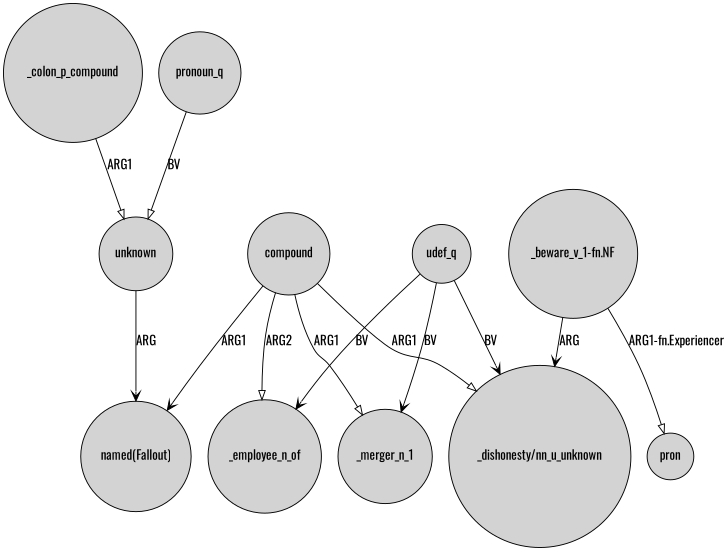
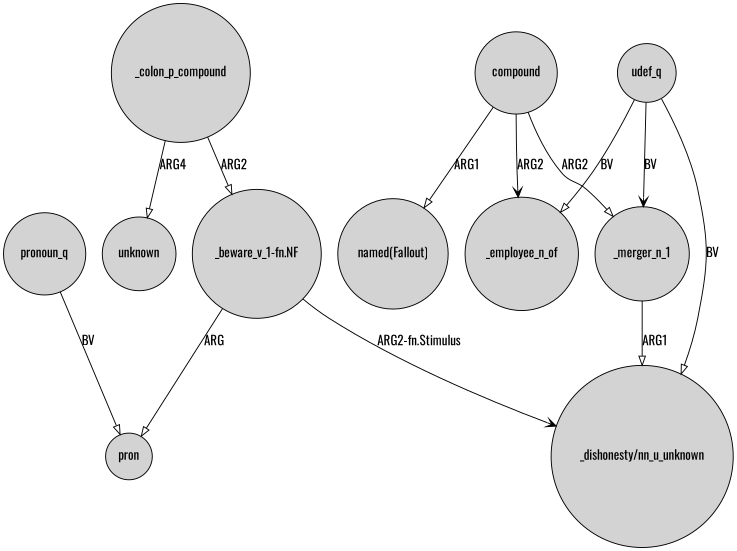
  digraph {
    fontname=Oswald
    node [fontname=Oswald shape=circle style=filled]
    edge [arrowhead=onormal fontname=Oswald]
    n1 [label=_colon_p_compound]
    "_beware_v_1-fn.NF"
    unknown
    "_dishonesty/nn_u_unknown"
    pron
    "named(Fallout)"
    udef_q
    _employee_n_of
    _merger_n_1
    pronoun_q
    compound
-   n1 -> unknown [label=ARG1]
-   "_beware_v_1-fn.NF" -> "_dishonesty/nn_u_unknown" [arrowhead=vee label=ARG]
-   "_beware_v_1-fn.NF" -> pron [label="ARG1-fn.Experiencer"]
-   unknown -> "named(Fallout)" [arrowhead=vee label=ARG]
-   udef_q -> "_dishonesty/nn_u_unknown" [arrowhead=vee label=BV]
-   udef_q -> _employee_n_of [arrowhead=vee label=BV]
+   n1 -> "_beware_v_1-fn.NF" [label=ARG2]
+   n1 -> unknown [label=ARG4]
+   "_beware_v_1-fn.NF" -> "_dishonesty/nn_u_unknown" [arrowhead=vee label="ARG2-fn.Stimulus"]
+   "_beware_v_1-fn.NF" -> pron [label=ARG]
+   udef_q -> "_dishonesty/nn_u_unknown" [label=BV]
+   udef_q -> _employee_n_of [label=BV]
    udef_q -> _merger_n_1 [arrowhead=vee label=BV]
-   pronoun_q -> unknown [label=BV]
-   compound -> "_dishonesty/nn_u_unknown" [label=ARG1]
-   compound -> "named(Fallout)" [arrowhead=vee label=ARG1]
-   compound -> _employee_n_of [label=ARG2]
-   compound -> _merger_n_1 [label=ARG1]
+   pronoun_q -> pron [label=BV]
+   _merger_n_1 -> "_dishonesty/nn_u_unknown" [label=ARG1]
+   compound -> "named(Fallout)" [label=ARG1]
+   compound -> _employee_n_of [arrowhead=vee label=ARG2]
+   compound -> _merger_n_1 [label=ARG2]
  }
